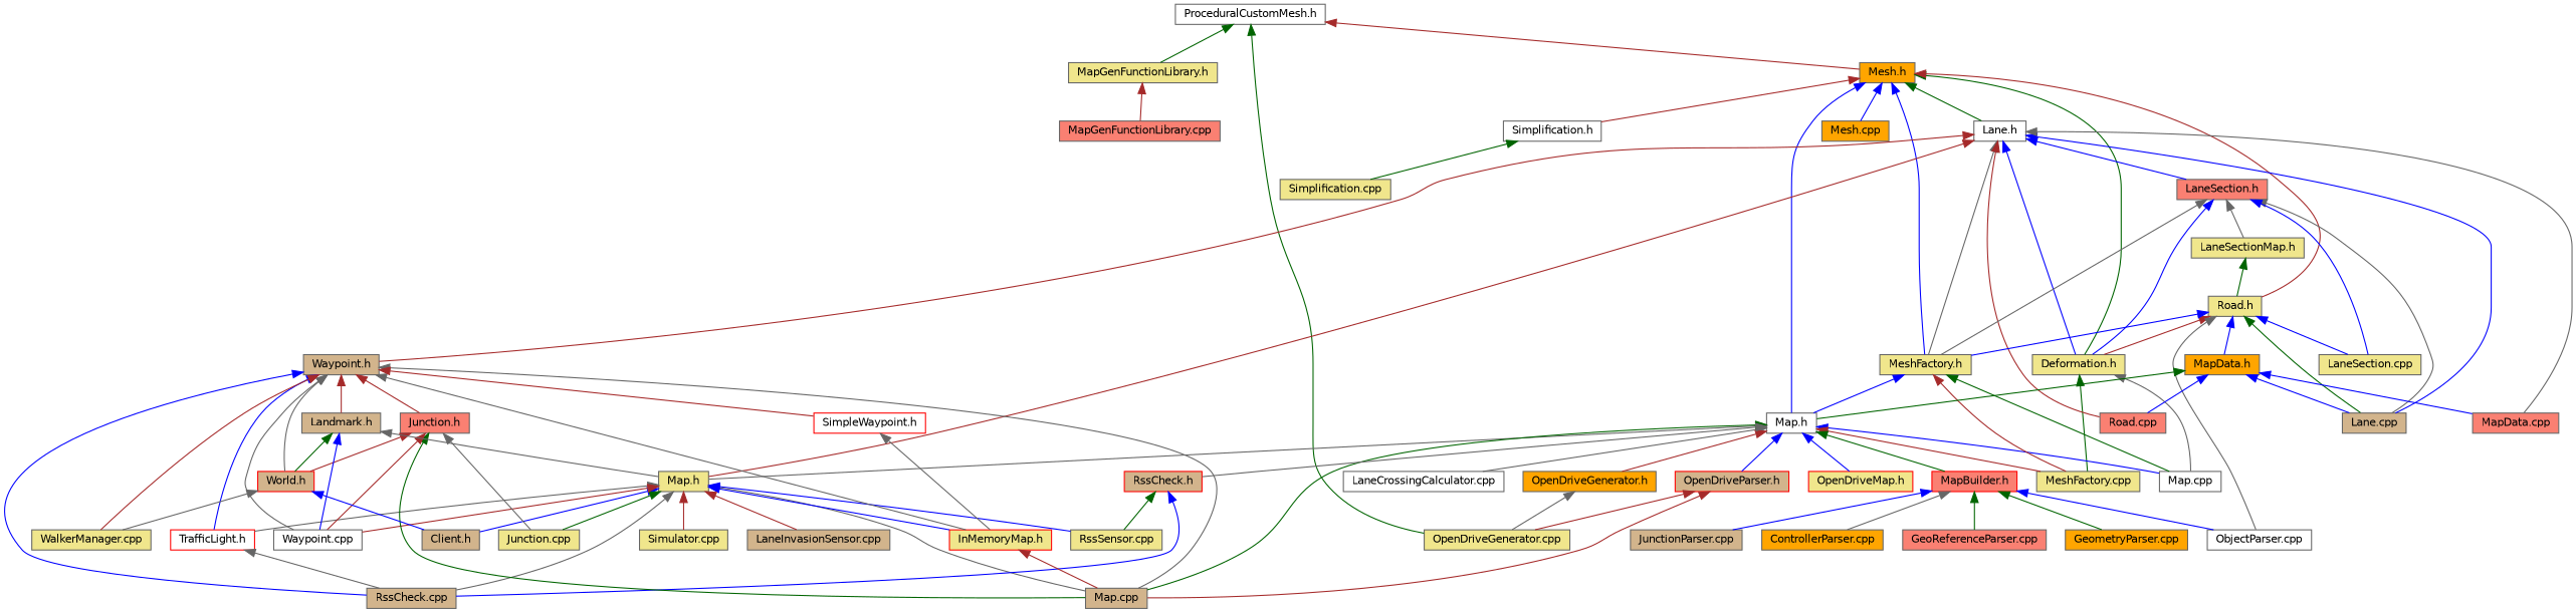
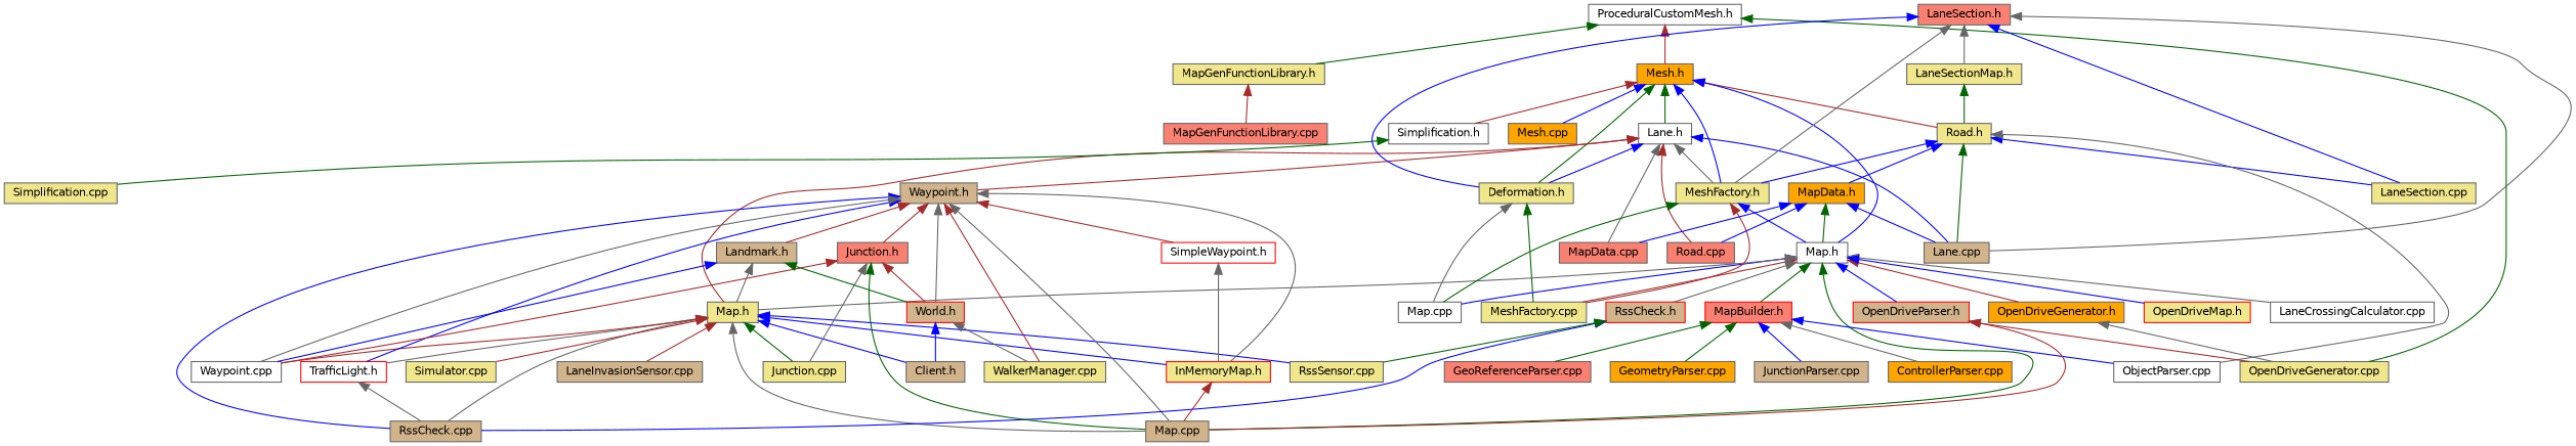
  digraph {
    node [color=grey40 fillcolor=khaki fontname=Helvetica fontsize=10 shape=box style=filled]
    edge [color=blue dir=back fontname=Helvetica fontsize=10 labelfontname=Helvetica labelfontsize=10 style=solid]
    n1 [color=gray40 fillcolor=white fontcolor=black height=0.2 label="ProceduralCustomMesh.h" width=0.4]
    n2 [height=0.2 label="MapGenFunctionLibrary.h" width=0.4]
    n3 [fillcolor=orange height=0.2 label="Mesh.h" width=0.4]
    n4 [height=0.2 label="OpenDriveGenerator.cpp" width=0.4]
    n5 [fillcolor=salmon height=0.2 label="MapGenFunctionLibrary.cpp" width=0.4]
    n6 [height=0.2 label="Deformation.h" width=0.4]
    n7 [fillcolor=white height=0.2 label="Lane.h" width=0.4]
    n8 [height=0.2 label="Road.h" width=0.4]
    n9 [fillcolor=white height=0.2 label="Map.h" width=0.4]
    n10 [height=0.2 label="MeshFactory.h" width=0.4]
    n11 [fillcolor=orange height=0.2 label="Mesh.cpp" width=0.4]
    n12 [fillcolor=white height=0.2 label="Simplification.h" width=0.4]
    n13 [fillcolor=white height=0.2 label="Map.cpp" width=0.4]
    n14 [height=0.2 label="MeshFactory.cpp" width=0.4]
    n15 [fillcolor=tan height=0.2 label="Lane.cpp" width=0.4]
    n16 [fillcolor=salmon height=0.2 label="LaneSection.h" width=0.4]
    n17 [height=0.2 label="Map.h" width=0.4]
    n18 [fillcolor=salmon height=0.2 label="MapData.cpp" width=0.4]
    n19 [fillcolor=salmon height=0.2 label="Road.cpp" width=0.4]
    n20 [fillcolor=tan height=0.2 label="Waypoint.h" width=0.4]
    n21 [height=0.2 label="LaneSection.cpp" width=0.4]
    n22 [fillcolor=orange height=0.2 label="MapData.h" width=0.4]
    n23 [fillcolor=white height=0.2 label="ObjectParser.cpp" width=0.4]
    n24 [fillcolor=white height=0.2 label="LaneCrossingCalculator.cpp" width=0.4]
    n25 [fillcolor=tan height=0.2 label="Map.cpp" width=0.4]
    n26 [color=red fillcolor=salmon height=0.2 label="MapBuilder.h" width=0.4]
    n27 [fillcolor=orange height=0.2 label="OpenDriveGenerator.h" width=0.4]
    n28 [color=red height=0.2 label="OpenDriveMap.h" width=0.4]
    n29 [color=red fillcolor=tan height=0.2 label="OpenDriveParser.h" width=0.4]
    n30 [color=red fillcolor=tan height=0.2 label="RssCheck.h" width=0.4]
    n31 [height=0.2 label="Simplification.cpp" width=0.4]
    n32 [height=0.2 label="LaneSectionMap.h" width=0.4]
    n33 [fillcolor=tan height=0.2 label="Client.h" width=0.4]
    n34 [color=red height=0.2 label="InMemoryMap.h" width=0.4]
    n35 [height=0.2 label="Junction.cpp" width=0.4]
    n36 [fillcolor=tan height=0.2 label="LaneInvasionSensor.cpp" width=0.4]
    n37 [fillcolor=tan height=0.2 label="RssCheck.cpp" width=0.4]
    n38 [height=0.2 label="RssSensor.cpp" width=0.4]
    n39 [height=0.2 label="Simulator.cpp" width=0.4]
    n40 [color=red fillcolor=white height=0.2 label="TrafficLight.h" width=0.4]
    n41 [fillcolor=white height=0.2 label="Waypoint.cpp" width=0.4]
    n42 [fillcolor=salmon height=0.2 label="Junction.h" width=0.4]
    n43 [color=red fillcolor=tan height=0.2 label="World.h" width=0.4]
    n44 [height=0.2 label="WalkerManager.cpp" width=0.4]
    n45 [fillcolor=tan height=0.2 label="Landmark.h" width=0.4]
    n46 [color=red fillcolor=white height=0.2 label="SimpleWaypoint.h" width=0.4]
    n47 [fillcolor=orange height=0.2 label="ControllerParser.cpp" width=0.4]
    n48 [fillcolor=salmon height=0.2 label="GeoReferenceParser.cpp" width=0.4]
    n49 [fillcolor=orange height=0.2 label="GeometryParser.cpp" width=0.4]
    n50 [fillcolor=tan height=0.2 label="JunctionParser.cpp" width=0.4]
    n1 -> n2 [color=darkgreen]
    n1 -> n3 [color=brown]
    n1 -> n4 [color=darkgreen]
    n2 -> n5 [color=brown]
    n3 -> n6 [color=darkgreen]
    n3 -> n7 [color=darkgreen]
    n3 -> n8 [color=brown]
    n3 -> n9
    n3 -> n10
    n3 -> n11
    n3 -> n12 [color=brown]
    n6 -> n13 [color=gray40]
    n6 -> n14 [color=darkgreen]
    n7 -> n6
    n7 -> n10 [color=gray40]
    n7 -> n15
-   n7 -> n16
    n7 -> n17 [color=brown]
    n7 -> n18 [color=gray40]
    n7 -> n19 [color=brown]
    n7 -> n20 [color=brown]
-   n8 -> n6 [color=brown]
    n8 -> n10
    n8 -> n15 [color=darkgreen]
    n8 -> n21
    n8 -> n22
    n8 -> n23 [color=gray40]
    n9 -> n13
    n9 -> n14 [color=brown]
    n9 -> n17 [color=gray40]
    n9 -> n24 [color=gray40]
    n9 -> n25 [color=darkgreen]
    n9 -> n26 [color=darkgreen]
    n9 -> n27 [color=brown]
    n9 -> n28
    n9 -> n29
    n9 -> n30 [color=gray40]
    n10 -> n9
    n10 -> n13 [color=darkgreen]
    n10 -> n14 [color=brown]
    n12 -> n31 [color=darkgreen]
    n16 -> n6
    n16 -> n10 [color=gray40]
    n16 -> n15 [color=gray40]
    n16 -> n21
    n16 -> n32 [color=gray40]
    n17 -> n25 [color=gray40]
    n17 -> n33
    n17 -> n34
    n17 -> n35 [color=darkgreen]
    n17 -> n36 [color=brown]
    n17 -> n37 [color=gray40]
    n17 -> n38
    n17 -> n39 [color=brown]
    n17 -> n40 [color=gray40]
    n17 -> n41 [color=brown]
    n20 -> n25 [color=gray40]
    n20 -> n34 [color=gray40]
    n20 -> n37
    n20 -> n40
    n20 -> n41 [color=gray40]
    n20 -> n42 [color=brown]
    n20 -> n43 [color=gray40]
    n20 -> n44 [color=brown]
    n20 -> n45 [color=brown]
    n20 -> n46 [color=brown]
    n22 -> n9 [color=darkgreen]
    n22 -> n15
    n22 -> n18
    n22 -> n19
    n26 -> n23
    n26 -> n47 [color=gray40]
    n26 -> n48 [color=darkgreen]
    n26 -> n49 [color=darkgreen]
    n26 -> n50
    n27 -> n4 [color=gray40]
    n29 -> n4 [color=brown]
    n29 -> n25 [color=brown]
    n30 -> n37
    n30 -> n38 [color=darkgreen]
    n32 -> n8 [color=darkgreen]
    n34 -> n25 [color=brown]
    n40 -> n37 [color=gray40]
    n42 -> n25 [color=darkgreen]
    n42 -> n35 [color=gray40]
    n42 -> n41 [color=brown]
    n42 -> n43 [color=brown]
    n43 -> n33
    n43 -> n44 [color=gray40]
    n45 -> n17 [color=gray40]
    n45 -> n41
    n45 -> n43 [color=darkgreen]
    n46 -> n34 [color=gray40]
  }
